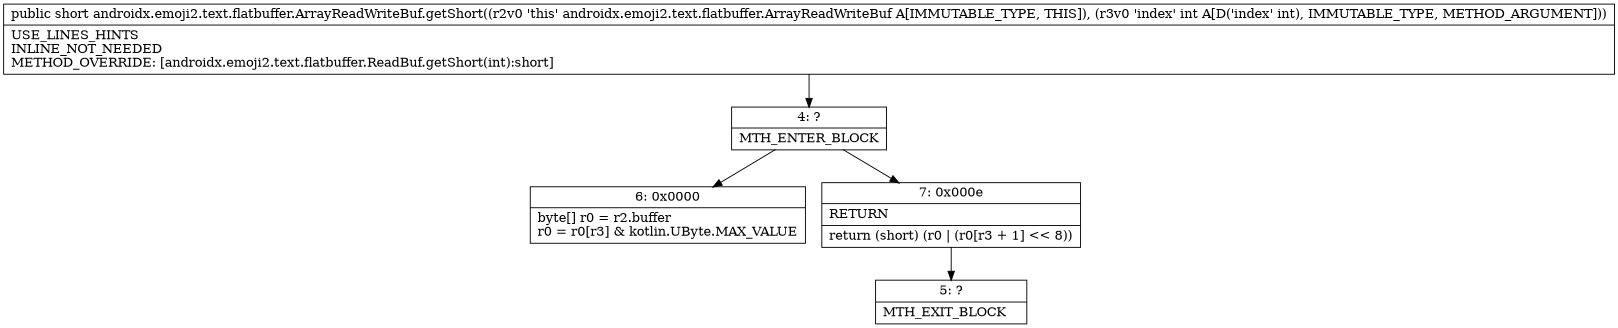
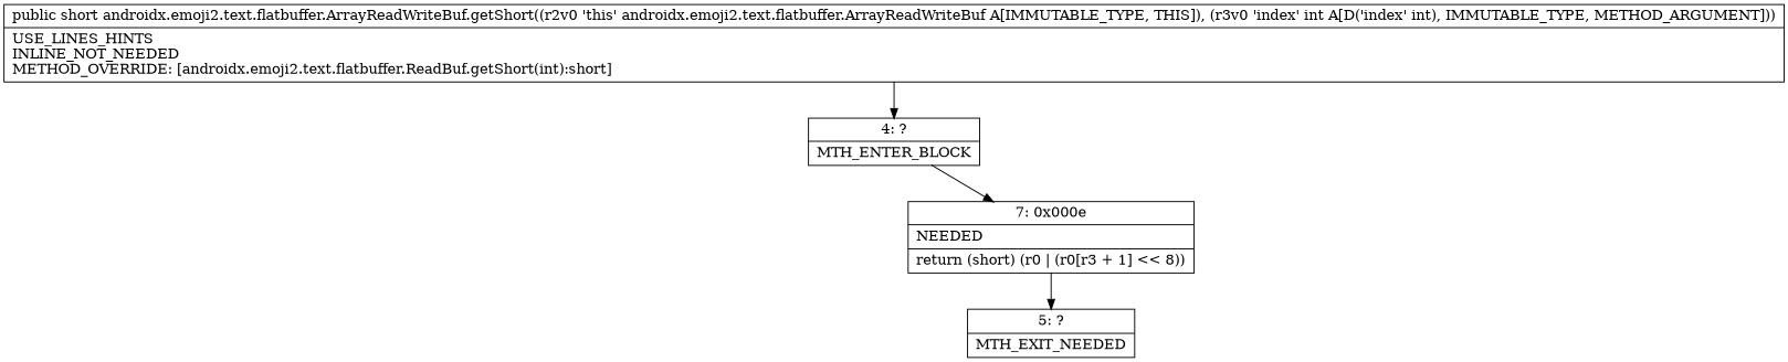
  digraph {
    node [shape=record]
    n1 [label="{4\:\ ?|MTH_ENTER_BLOCK\l}"]
-   n2 [label="{6\:\ 0x0000|byte[] r0 = r2.buffer\lr0 = r0[r3] & kotlin.UByte.MAX_VALUE\l}"]
-   n3 [label="{7\:\ 0x000e|RETURN\l|return (short) (r0 \| (r0[r3 + 1] \<\< 8))\l}"]
-   n4 [label="{5\:\ ?|MTH_EXIT_BLOCK\l}"]
+   n3 [label="{7\:\ 0x000e|NEEDED\l|return (short) (r0 \| (r0[r3 + 1] \<\< 8))\l}"]
+   n4 [label="{5\:\ ?|MTH_EXIT_NEEDED\l}"]
    n5 [label="{public short androidx.emoji2.text.flatbuffer.ArrayReadWriteBuf.getShort((r2v0 'this' androidx.emoji2.text.flatbuffer.ArrayReadWriteBuf A[IMMUTABLE_TYPE, THIS]), (r3v0 'index' int A[D('index' int), IMMUTABLE_TYPE, METHOD_ARGUMENT]))  | USE_LINES_HINTS\lINLINE_NOT_NEEDED\lMETHOD_OVERRIDE: [androidx.emoji2.text.flatbuffer.ReadBuf.getShort(int):short]\l}"]
-   n1 -> n2
    n1 -> n3
    n3 -> n4
    n5 -> n1
  }
